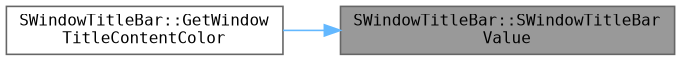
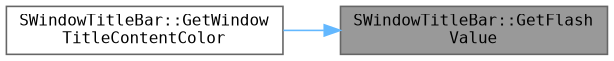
  digraph {
    rankdir=RL
    fontname="DejaVu Sans Mono"
    node [fontname="DejaVu Sans Mono" fontsize=10 shape=box style=filled]
-   n1 [color=gray40 fillcolor=grey60 fontcolor=black height=0.2 label="SWindowTitleBar::SWindowTitleBar\lValue" width=0.4]
+   n1 [color=gray40 fillcolor=grey60 fontcolor=black height=0.2 label="SWindowTitleBar::GetFlash\lValue" width=0.4]
    n2 [color=grey40 fillcolor=white height=0.2 label="SWindowTitleBar::GetWindow\lTitleContentColor" width=0.4]
    n1 -> n2 [color=steelblue1 dir=back fontname="DejaVu Sans Mono" fontsize=10 labelfontname=Helvetica labelfontsize=10 style=solid]
  }
